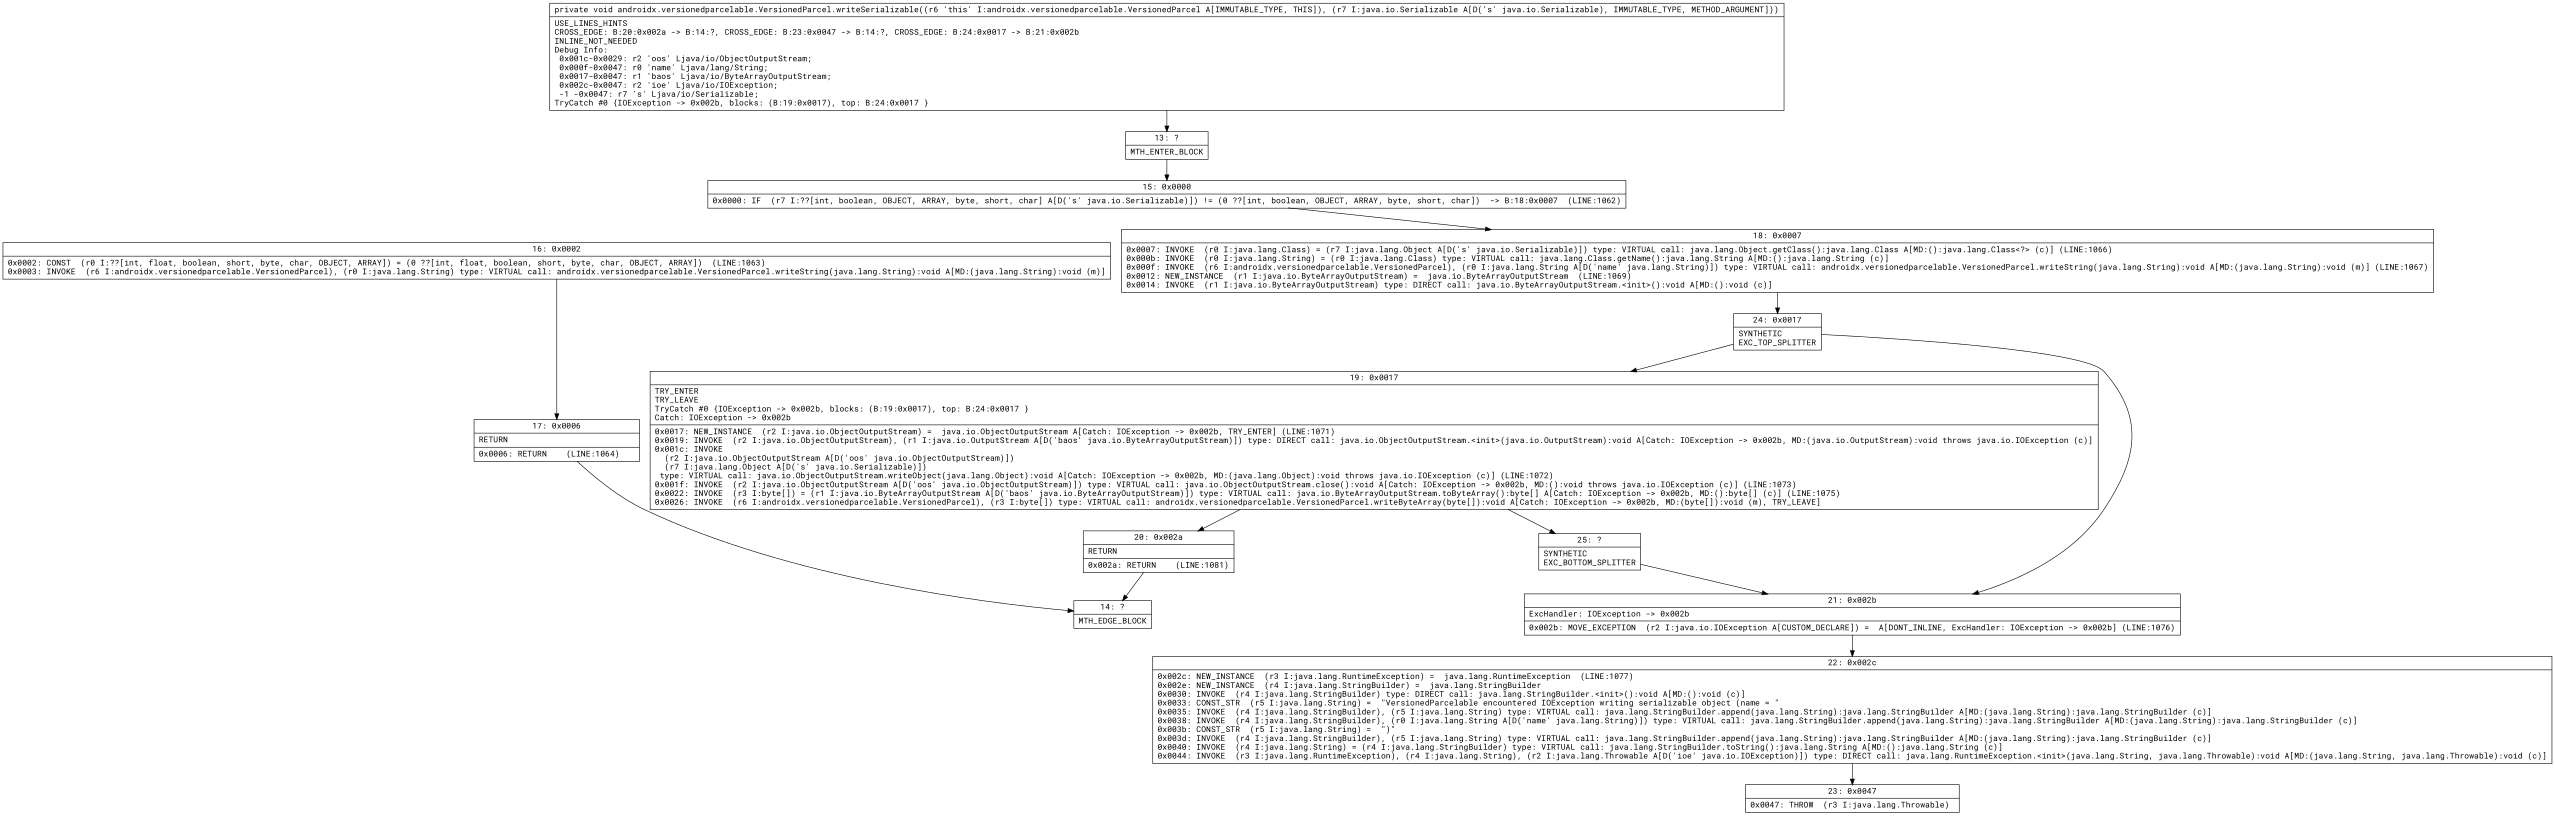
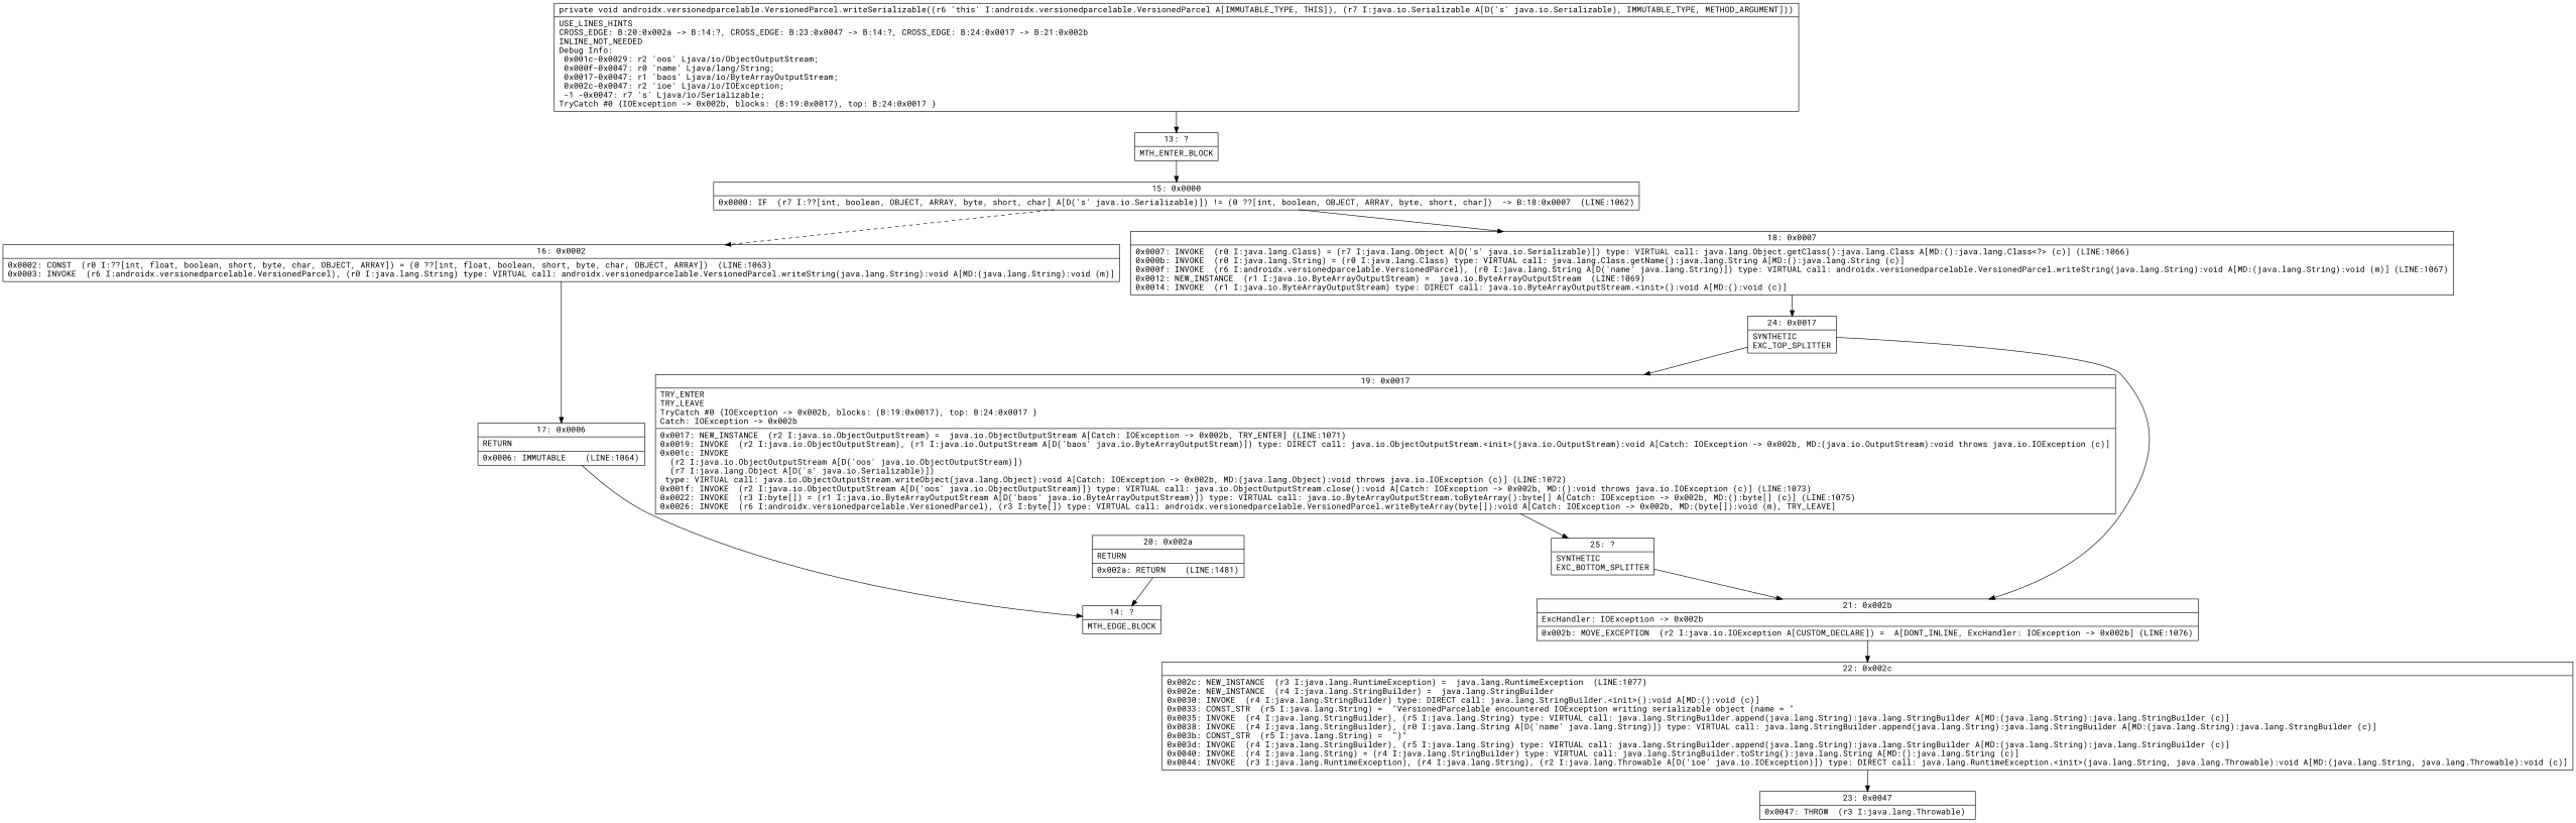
  digraph {
    fontname="Roboto Mono"
    node [fontname="Roboto Mono" shape=record]
    edge [fontname="Roboto Mono"]
    n1 [label="{13\:\ ?|MTH_ENTER_BLOCK\l}"]
    n2 [label="{15\:\ 0x0000|0x0000: IF  (r7 I:??[int, boolean, OBJECT, ARRAY, byte, short, char] A[D('s' java.io.Serializable)]) != (0 ??[int, boolean, OBJECT, ARRAY, byte, short, char])  \-\> B:18:0x0007  (LINE:1062)\l}"]
    n3 [label="{16\:\ 0x0002|0x0002: CONST  (r0 I:??[int, float, boolean, short, byte, char, OBJECT, ARRAY]) = (0 ??[int, float, boolean, short, byte, char, OBJECT, ARRAY])  (LINE:1063)\l0x0003: INVOKE  (r6 I:androidx.versionedparcelable.VersionedParcel), (r0 I:java.lang.String) type: VIRTUAL call: androidx.versionedparcelable.VersionedParcel.writeString(java.lang.String):void A[MD:(java.lang.String):void (m)]\l}"]
    n4 [label="{18\:\ 0x0007|0x0007: INVOKE  (r0 I:java.lang.Class) = (r7 I:java.lang.Object A[D('s' java.io.Serializable)]) type: VIRTUAL call: java.lang.Object.getClass():java.lang.Class A[MD:():java.lang.Class\<?\> (c)] (LINE:1066)\l0x000b: INVOKE  (r0 I:java.lang.String) = (r0 I:java.lang.Class) type: VIRTUAL call: java.lang.Class.getName():java.lang.String A[MD:():java.lang.String (c)]\l0x000f: INVOKE  (r6 I:androidx.versionedparcelable.VersionedParcel), (r0 I:java.lang.String A[D('name' java.lang.String)]) type: VIRTUAL call: androidx.versionedparcelable.VersionedParcel.writeString(java.lang.String):void A[MD:(java.lang.String):void (m)] (LINE:1067)\l0x0012: NEW_INSTANCE  (r1 I:java.io.ByteArrayOutputStream) =  java.io.ByteArrayOutputStream  (LINE:1069)\l0x0014: INVOKE  (r1 I:java.io.ByteArrayOutputStream) type: DIRECT call: java.io.ByteArrayOutputStream.\<init\>():void A[MD:():void (c)]\l}"]
-   n5 [label="{17\:\ 0x0006|RETURN\l|0x0006: RETURN    (LINE:1064)\l}"]
+   n5 [label="{17\:\ 0x0006|RETURN\l|0x0006: IMMUTABLE    (LINE:1064)\l}"]
    n6 [label="{24\:\ 0x0017|SYNTHETIC\lEXC_TOP_SPLITTER\l}"]
    n7 [label="{14\:\ ?|MTH_EDGE_BLOCK\l}"]
    n8 [label="{19\:\ 0x0017|TRY_ENTER\lTRY_LEAVE\lTryCatch #0 \{IOException \-\> 0x002b, blocks: (B:19:0x0017), top: B:24:0x0017 \}\lCatch: IOException \-\> 0x002b\l|0x0017: NEW_INSTANCE  (r2 I:java.io.ObjectOutputStream) =  java.io.ObjectOutputStream A[Catch: IOException \-\> 0x002b, TRY_ENTER] (LINE:1071)\l0x0019: INVOKE  (r2 I:java.io.ObjectOutputStream), (r1 I:java.io.OutputStream A[D('baos' java.io.ByteArrayOutputStream)]) type: DIRECT call: java.io.ObjectOutputStream.\<init\>(java.io.OutputStream):void A[Catch: IOException \-\> 0x002b, MD:(java.io.OutputStream):void throws java.io.IOException (c)]\l0x001c: INVOKE  \l  (r2 I:java.io.ObjectOutputStream A[D('oos' java.io.ObjectOutputStream)])\l  (r7 I:java.lang.Object A[D('s' java.io.Serializable)])\l type: VIRTUAL call: java.io.ObjectOutputStream.writeObject(java.lang.Object):void A[Catch: IOException \-\> 0x002b, MD:(java.lang.Object):void throws java.io.IOException (c)] (LINE:1072)\l0x001f: INVOKE  (r2 I:java.io.ObjectOutputStream A[D('oos' java.io.ObjectOutputStream)]) type: VIRTUAL call: java.io.ObjectOutputStream.close():void A[Catch: IOException \-\> 0x002b, MD:():void throws java.io.IOException (c)] (LINE:1073)\l0x0022: INVOKE  (r3 I:byte[]) = (r1 I:java.io.ByteArrayOutputStream A[D('baos' java.io.ByteArrayOutputStream)]) type: VIRTUAL call: java.io.ByteArrayOutputStream.toByteArray():byte[] A[Catch: IOException \-\> 0x002b, MD:():byte[] (c)] (LINE:1075)\l0x0026: INVOKE  (r6 I:androidx.versionedparcelable.VersionedParcel), (r3 I:byte[]) type: VIRTUAL call: androidx.versionedparcelable.VersionedParcel.writeByteArray(byte[]):void A[Catch: IOException \-\> 0x002b, MD:(byte[]):void (m), TRY_LEAVE]\l}"]
    n9 [label="{21\:\ 0x002b|ExcHandler: IOException \-\> 0x002b\l|0x002b: MOVE_EXCEPTION  (r2 I:java.io.IOException A[CUSTOM_DECLARE]) =  A[DONT_INLINE, ExcHandler: IOException \-\> 0x002b] (LINE:1076)\l}"]
-   n10 [label="{20\:\ 0x002a|RETURN\l|0x002a: RETURN    (LINE:1081)\l}"]
+   n10 [label="{20\:\ 0x002a|RETURN\l|0x002a: RETURN    (LINE:1481)\l}"]
    n11 [label="{25\:\ ?|SYNTHETIC\lEXC_BOTTOM_SPLITTER\l}"]
    n12 [label="{22\:\ 0x002c|0x002c: NEW_INSTANCE  (r3 I:java.lang.RuntimeException) =  java.lang.RuntimeException  (LINE:1077)\l0x002e: NEW_INSTANCE  (r4 I:java.lang.StringBuilder) =  java.lang.StringBuilder \l0x0030: INVOKE  (r4 I:java.lang.StringBuilder) type: DIRECT call: java.lang.StringBuilder.\<init\>():void A[MD:():void (c)]\l0x0033: CONST_STR  (r5 I:java.lang.String) =  \"VersionedParcelable encountered IOException writing serializable object (name = \" \l0x0035: INVOKE  (r4 I:java.lang.StringBuilder), (r5 I:java.lang.String) type: VIRTUAL call: java.lang.StringBuilder.append(java.lang.String):java.lang.StringBuilder A[MD:(java.lang.String):java.lang.StringBuilder (c)]\l0x0038: INVOKE  (r4 I:java.lang.StringBuilder), (r0 I:java.lang.String A[D('name' java.lang.String)]) type: VIRTUAL call: java.lang.StringBuilder.append(java.lang.String):java.lang.StringBuilder A[MD:(java.lang.String):java.lang.StringBuilder (c)]\l0x003b: CONST_STR  (r5 I:java.lang.String) =  \")\" \l0x003d: INVOKE  (r4 I:java.lang.StringBuilder), (r5 I:java.lang.String) type: VIRTUAL call: java.lang.StringBuilder.append(java.lang.String):java.lang.StringBuilder A[MD:(java.lang.String):java.lang.StringBuilder (c)]\l0x0040: INVOKE  (r4 I:java.lang.String) = (r4 I:java.lang.StringBuilder) type: VIRTUAL call: java.lang.StringBuilder.toString():java.lang.String A[MD:():java.lang.String (c)]\l0x0044: INVOKE  (r3 I:java.lang.RuntimeException), (r4 I:java.lang.String), (r2 I:java.lang.Throwable A[D('ioe' java.io.IOException)]) type: DIRECT call: java.lang.RuntimeException.\<init\>(java.lang.String, java.lang.Throwable):void A[MD:(java.lang.String, java.lang.Throwable):void (c)]\l}"]
    n13 [label="{23\:\ 0x0047|0x0047: THROW  (r3 I:java.lang.Throwable) \l}"]
    n14 [label="{private void androidx.versionedparcelable.VersionedParcel.writeSerializable((r6 'this' I:androidx.versionedparcelable.VersionedParcel A[IMMUTABLE_TYPE, THIS]), (r7 I:java.io.Serializable A[D('s' java.io.Serializable), IMMUTABLE_TYPE, METHOD_ARGUMENT]))  | USE_LINES_HINTS\lCROSS_EDGE: B:20:0x002a \-\> B:14:?, CROSS_EDGE: B:23:0x0047 \-\> B:14:?, CROSS_EDGE: B:24:0x0017 \-\> B:21:0x002b\lINLINE_NOT_NEEDED\lDebug Info:\l  0x001c\-0x0029: r2 'oos' Ljava\/io\/ObjectOutputStream;\l  0x000f\-0x0047: r0 'name' Ljava\/lang\/String;\l  0x0017\-0x0047: r1 'baos' Ljava\/io\/ByteArrayOutputStream;\l  0x002c\-0x0047: r2 'ioe' Ljava\/io\/IOException;\l  \-1 \-0x0047: r7 's' Ljava\/io\/Serializable;\lTryCatch #0 \{IOException \-\> 0x002b, blocks: (B:19:0x0017), top: B:24:0x0017 \}\l}"]
    n1 -> n2
+   n2 -> n3 [style=dashed]
    n2 -> n4
    n3 -> n5
    n4 -> n6
    n5 -> n7
    n6 -> n8
    n6 -> n9
-   n8 -> n10
    n8 -> n11
    n9 -> n12
    n10 -> n7
    n11 -> n9
    n12 -> n13
    n14 -> n1
  }
